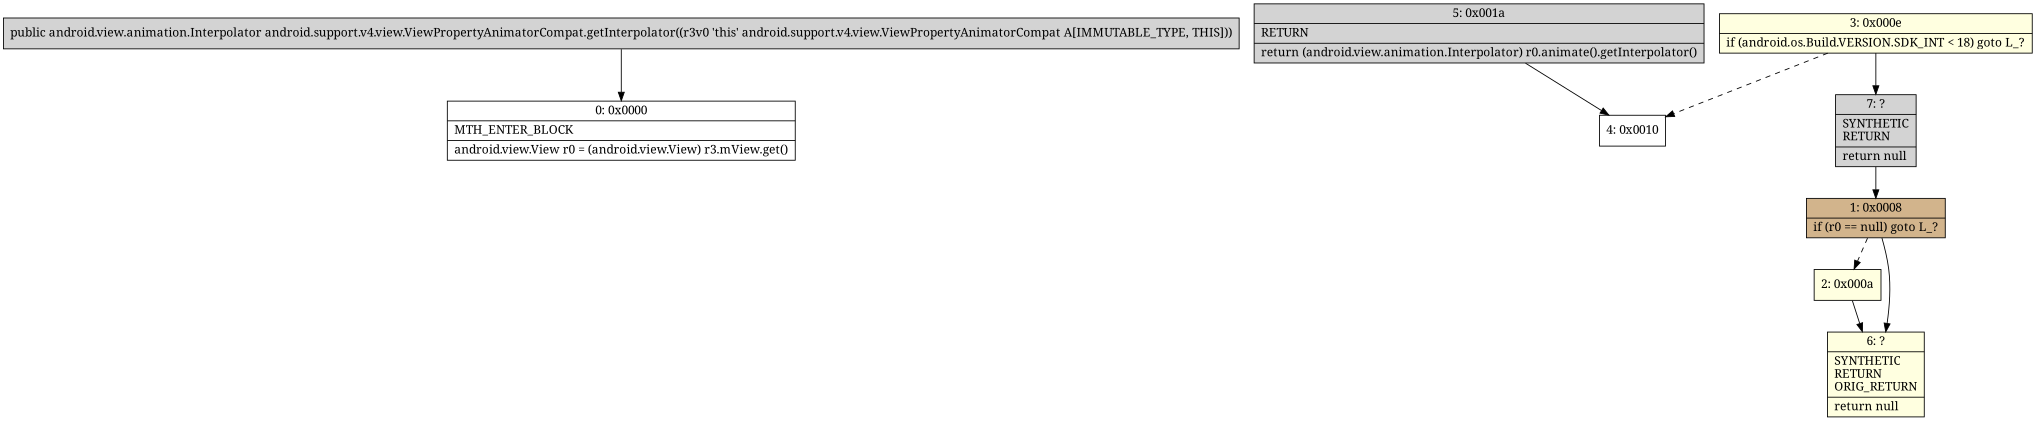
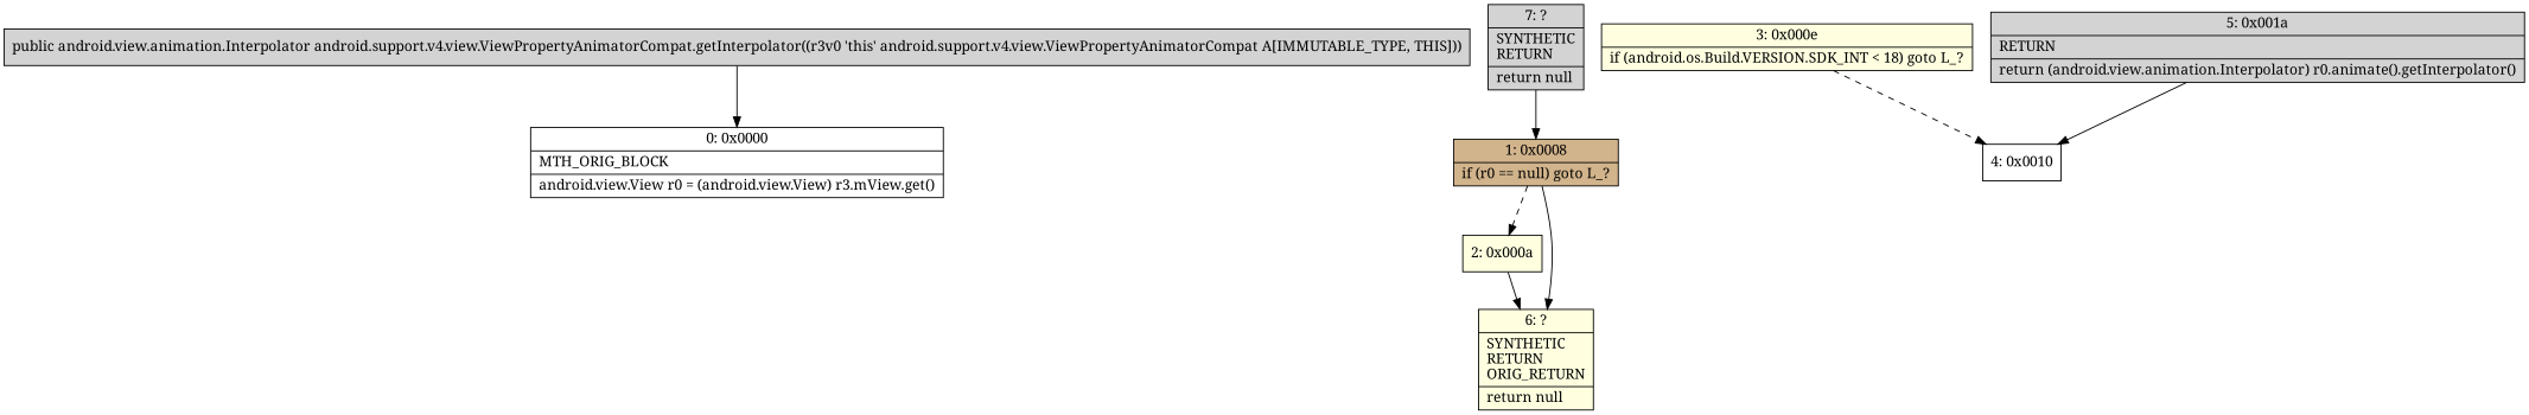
  digraph {
    fontname="Noto Serif"
    node [fillcolor=lightyellow fontname="Noto Serif" shape=record style=filled]
    edge [fontname="Noto Serif"]
-   n1 [fillcolor=white label="{0\:\ 0x0000|MTH_ENTER_BLOCK\l|android.view.View r0 = (android.view.View) r3.mView.get()\l}"]
+   n1 [fillcolor=white label="{0\:\ 0x0000|MTH_ORIG_BLOCK\l|android.view.View r0 = (android.view.View) r3.mView.get()\l}"]
    n2 [fillcolor=tan label="{1\:\ 0x0008|if (r0 == null) goto L_?\l}"]
    n3 [label="{2\:\ 0x000a}"]
    n4 [label="{6\:\ ?|SYNTHETIC\lRETURN\lORIG_RETURN\l|return null\l}"]
    n5 [label="{3\:\ 0x000e|if (android.os.Build.VERSION.SDK_INT \< 18) goto L_?\l}"]
    n6 [fillcolor=white label="{4\:\ 0x0010}"]
    n7 [fillcolor=lightgrey label="{7\:\ ?|SYNTHETIC\lRETURN\l|return null\l}"]
    n8 [fillcolor=lightgrey label="{5\:\ 0x001a|RETURN\l|return (android.view.animation.Interpolator) r0.animate().getInterpolator()\l}"]
    n9 [fillcolor=lightgrey label="{public android.view.animation.Interpolator android.support.v4.view.ViewPropertyAnimatorCompat.getInterpolator((r3v0 'this' android.support.v4.view.ViewPropertyAnimatorCompat A[IMMUTABLE_TYPE, THIS])) }"]
    n2 -> n3 [style=dashed]
    n2 -> n4
    n3 -> n4
    n5 -> n6 [style=dashed]
-   n5 -> n7
    n7 -> n2
    n8 -> n6
    n9 -> n1
  }
